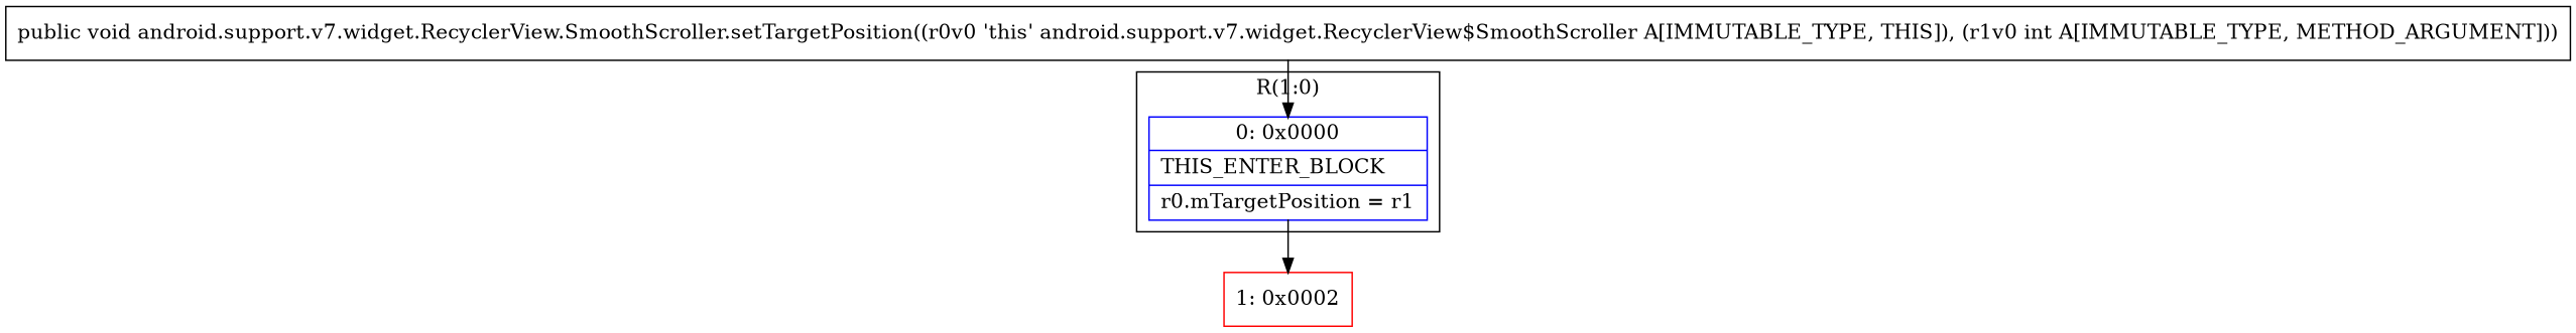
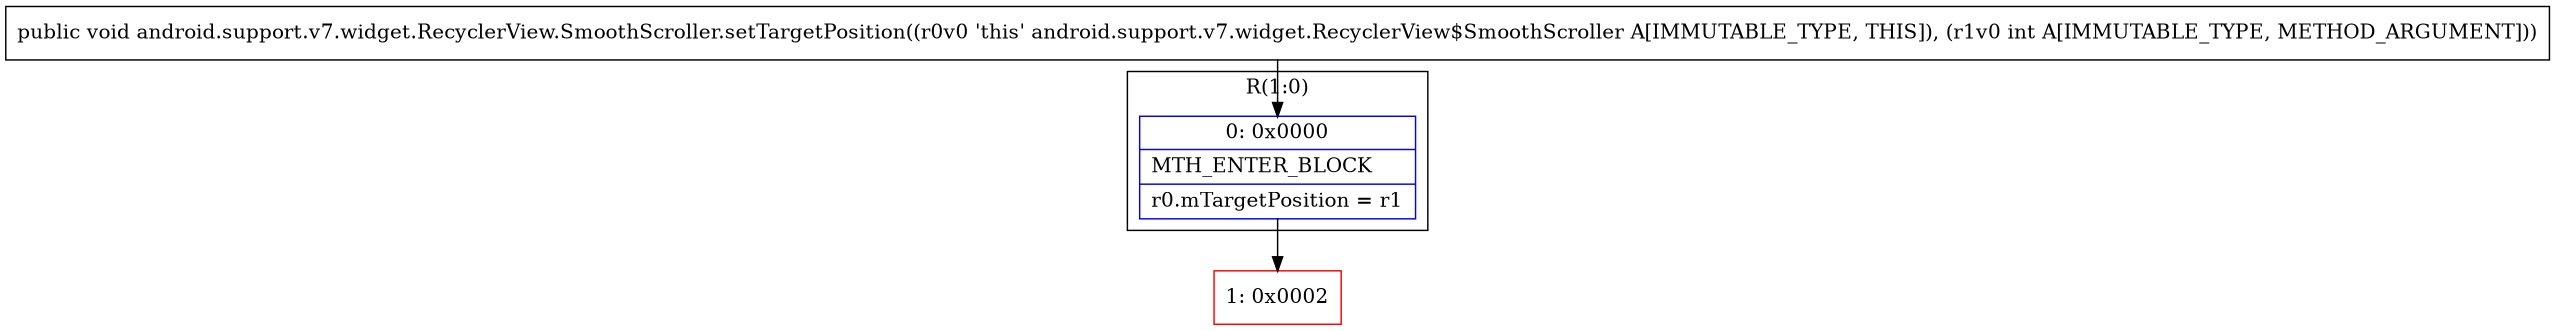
  digraph {
    node [shape=record]
-   n1 [color=blue label="{0\:\ 0x0000|THIS_ENTER_BLOCK\l|r0.mTargetPosition = r1\l}"]
+   n1 [color=blue label="{0\:\ 0x0000|MTH_ENTER_BLOCK\l|r0.mTargetPosition = r1\l}"]
    n2 [color=red label="{1\:\ 0x0002}"]
    n3 [label="{public void android.support.v7.widget.RecyclerView.SmoothScroller.setTargetPosition((r0v0 'this' android.support.v7.widget.RecyclerView$SmoothScroller A[IMMUTABLE_TYPE, THIS]), (r1v0 int A[IMMUTABLE_TYPE, METHOD_ARGUMENT])) }"]
    subgraph cluster_1 {
      label="R(1:0)"
      n1
    }
    n1 -> n2
    n3 -> n1
  }
